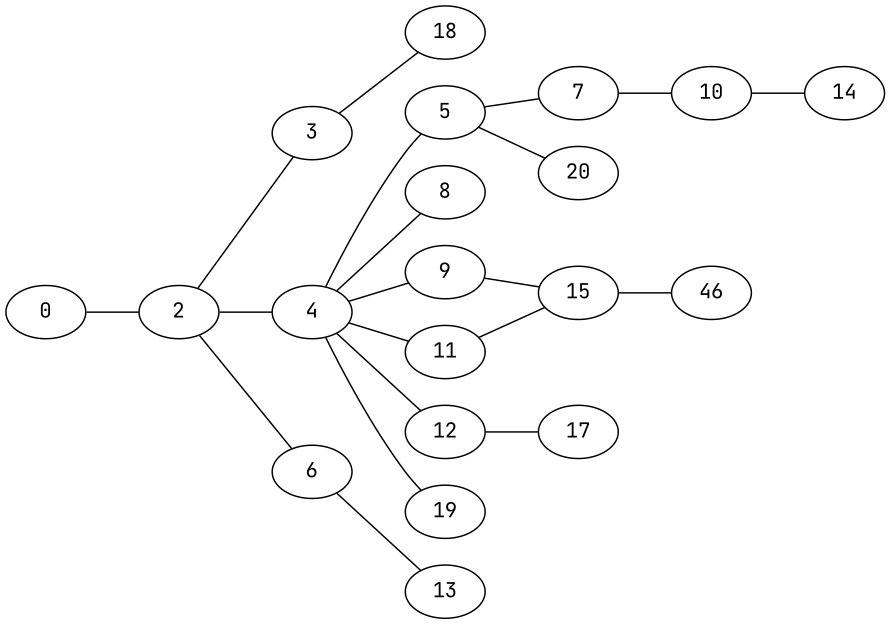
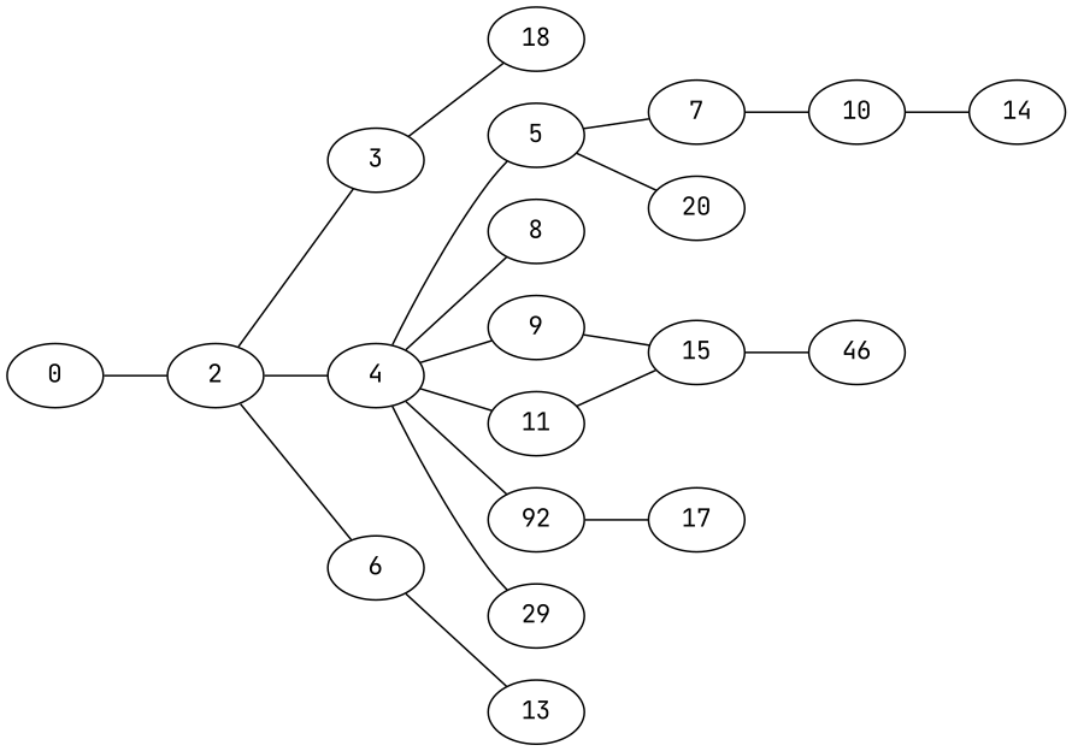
  graph {
    fontname="JetBrains Mono"
    rankdir=LR
    node [fontname="JetBrains Mono"]
    edge [fontname="JetBrains Mono"]
    n1 [label=0]
    2
    3
    4
    6
    18
    5
    8
    9
    11
-   12
-   19
+   12 [label=92]
+   19 [label=29]
    13
    7
    20
    15
    17
    10
    n19 [label=46]
    14
    n1 -- 2
    2 -- 3
    2 -- 4
    2 -- 6
    3 -- 18
    4 -- 5
    4 -- 8
    4 -- 9
    4 -- 11
    4 -- 12
    4 -- 19
    6 -- 13
    5 -- 7
    5 -- 20
    9 -- 15
    11 -- 15
    12 -- 17
    7 -- 10
    15 -- n19
    10 -- 14
  }
